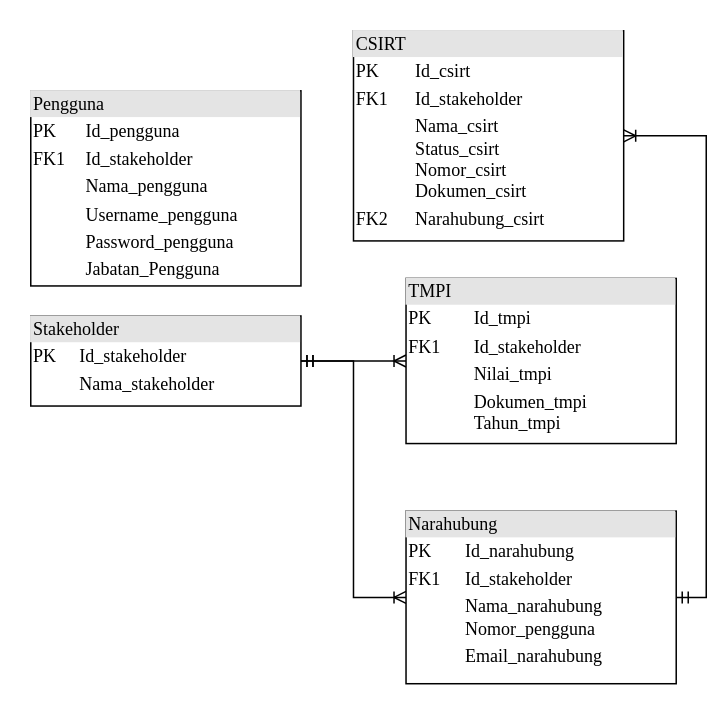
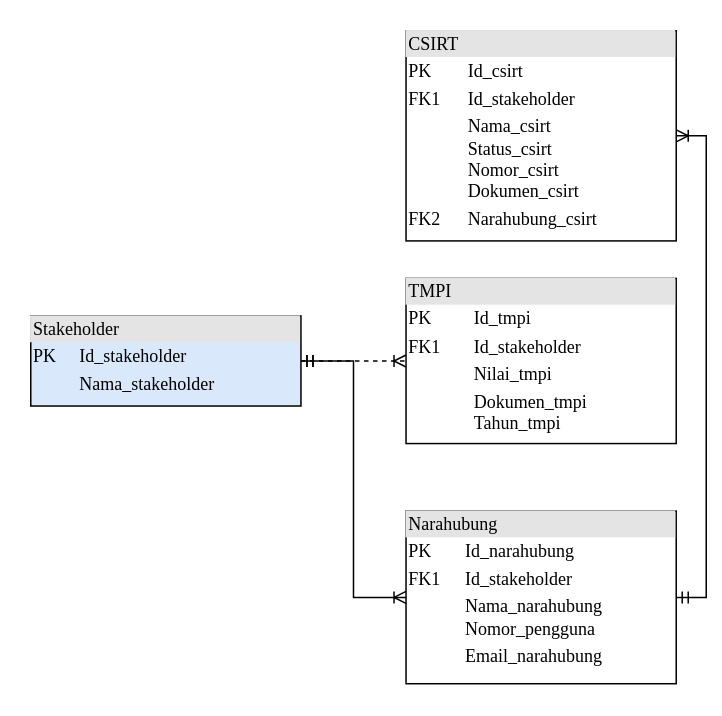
  <mxCell id="0" />
  <mxCell id="1" parent="0" />
- <mxCell id="2" style="edgeStyle=orthogonalEdgeStyle;rounded=0;orthogonalLoop=1;jettySize=auto;html=1;exitX=1;exitY=0.5;exitDx=0;exitDy=0;startArrow=ERmandOne;startFill=0;endArrow=ERoneToMany;endFill=0;" parent="1" source="4" target="7" edge="1"><mxGeometry relative="1" as="geometry" /></mxCell>
+ <mxCell id="2" style="edgeStyle=orthogonalEdgeStyle;rounded=0;orthogonalLoop=1;jettySize=auto;html=1;exitX=1;exitY=0.5;exitDx=0;exitDy=0;startArrow=ERmandOne;startFill=0;endArrow=ERoneToMany;endFill=0;dashed=1;" parent="1" source="4" target="7" edge="1"><mxGeometry relative="1" as="geometry" /></mxCell>
  <mxCell id="3" style="edgeStyle=orthogonalEdgeStyle;rounded=0;orthogonalLoop=1;jettySize=auto;html=1;exitX=1;exitY=0.5;exitDx=0;exitDy=0;entryX=0;entryY=0.5;entryDx=0;entryDy=0;startArrow=ERmandOne;startFill=0;endArrow=ERoneToMany;endFill=0;" parent="1" source="4" target="6" edge="1"><mxGeometry relative="1" as="geometry" /></mxCell>
- <mxCell id="4" value="&lt;div style=&quot;box-sizing:border-box;width:100%;background:#e4e4e4;padding:2px;&quot;&gt;Stakeholder&lt;/div&gt;&lt;table style=&quot;width:100%;font-size:1em;&quot; cellpadding=&quot;2&quot; cellspacing=&quot;0&quot;&gt;&lt;tbody&gt;&lt;tr&gt;&lt;td&gt;PK&lt;/td&gt;&lt;td&gt;Id_stakeholder&lt;/td&gt;&lt;/tr&gt;&lt;tr&gt;&lt;td&gt;&lt;/td&gt;&lt;td&gt;Nama_stakeholder&lt;/td&gt;&lt;/tr&gt;&lt;/tbody&gt;&lt;/table&gt;" style="verticalAlign=top;align=left;overflow=fill;html=1;rounded=0;shadow=0;comic=0;labelBackgroundColor=none;strokeWidth=1;fontFamily=Verdana;fontSize=12" parent="1" vertex="1"><mxGeometry x="20" y="210" width="180" height="60" as="geometry" /></mxCell>
+ <mxCell id="4" value="&lt;div style=&quot;box-sizing:border-box;width:100%;background:#e4e4e4;padding:2px;&quot;&gt;Stakeholder&lt;/div&gt;&lt;table style=&quot;width:100%;font-size:1em;&quot; cellpadding=&quot;2&quot; cellspacing=&quot;0&quot;&gt;&lt;tbody&gt;&lt;tr&gt;&lt;td&gt;PK&lt;/td&gt;&lt;td&gt;Id_stakeholder&lt;/td&gt;&lt;/tr&gt;&lt;tr&gt;&lt;td&gt;&lt;/td&gt;&lt;td&gt;Nama_stakeholder&lt;/td&gt;&lt;/tr&gt;&lt;/tbody&gt;&lt;/table&gt;" style="verticalAlign=top;align=left;overflow=fill;html=1;rounded=0;shadow=0;comic=0;labelBackgroundColor=none;strokeWidth=1;fontFamily=Verdana;fontSize=12;fillColor=#dae8fc;" parent="1" vertex="1"><mxGeometry x="20" y="210" width="180" height="60" as="geometry" /></mxCell>
  <mxCell id="5" style="edgeStyle=orthogonalEdgeStyle;rounded=0;orthogonalLoop=1;jettySize=auto;html=1;exitX=1;exitY=0.5;exitDx=0;exitDy=0;entryX=1;entryY=0.5;entryDx=0;entryDy=0;startArrow=ERmandOne;startFill=0;endArrow=ERoneToMany;endFill=0;" parent="1" source="6" target="8" edge="1"><mxGeometry relative="1" as="geometry" /></mxCell>
  <mxCell id="6" value="&lt;div style=&quot;box-sizing: border-box ; width: 100% ; background: #e4e4e4 ; padding: 2px&quot;&gt;Narahubung&lt;/div&gt;&lt;table style=&quot;width: 100% ; font-size: 1em&quot; cellpadding=&quot;2&quot; cellspacing=&quot;0&quot;&gt;&lt;tbody&gt;&lt;tr&gt;&lt;td&gt;PK&lt;/td&gt;&lt;td&gt;Id_narahubung&lt;/td&gt;&lt;/tr&gt;&lt;tr&gt;&lt;td&gt;FK1&lt;/td&gt;&lt;td&gt;Id_stakeholder&lt;/td&gt;&lt;/tr&gt;&lt;tr&gt;&lt;td&gt;&lt;/td&gt;&lt;td&gt;Nama_narahubung&lt;br&gt;Nomor_pengguna&lt;/td&gt;&lt;/tr&gt;&lt;tr&gt;&lt;td&gt;&lt;br&gt;&lt;/td&gt;&lt;td&gt;Email_narahubung&lt;/td&gt;&lt;/tr&gt;&lt;/tbody&gt;&lt;/table&gt;" style="verticalAlign=top;align=left;overflow=fill;html=1;rounded=0;shadow=0;comic=0;labelBackgroundColor=none;strokeWidth=1;fontFamily=Verdana;fontSize=12" parent="1" vertex="1"><mxGeometry x="270" y="340" width="180" height="115" as="geometry" /></mxCell>
  <mxCell id="7" value="&lt;div style=&quot;box-sizing: border-box ; width: 100% ; background: #e4e4e4 ; padding: 2px&quot;&gt;TMPI&lt;/div&gt;&lt;table style=&quot;width: 100% ; font-size: 1em&quot; cellpadding=&quot;2&quot; cellspacing=&quot;0&quot;&gt;&lt;tbody&gt;&lt;tr&gt;&lt;td&gt;PK&lt;/td&gt;&lt;td&gt;Id_tmpi&lt;/td&gt;&lt;/tr&gt;&lt;tr&gt;&lt;td&gt;FK1&lt;/td&gt;&lt;td&gt;Id_stakeholder&lt;/td&gt;&lt;/tr&gt;&lt;tr&gt;&lt;td&gt;&lt;/td&gt;&lt;td&gt;Nilai_tmpi&lt;/td&gt;&lt;/tr&gt;&lt;tr&gt;&lt;td&gt;&lt;br&gt;&lt;/td&gt;&lt;td&gt;Dokumen_tmpi&lt;br&gt;Tahun_tmpi&lt;br&gt;&lt;/td&gt;&lt;/tr&gt;&lt;/tbody&gt;&lt;/table&gt;" style="verticalAlign=top;align=left;overflow=fill;html=1;rounded=0;shadow=0;comic=0;labelBackgroundColor=none;strokeWidth=1;fontFamily=Verdana;fontSize=12" parent="1" vertex="1"><mxGeometry x="270" y="185" width="180" height="110" as="geometry" /></mxCell>
- <mxCell id="8" value="&lt;div style=&quot;box-sizing:border-box;width:100%;background:#e4e4e4;padding:2px;&quot;&gt;CSIRT&lt;/div&gt;&lt;table style=&quot;width:100%;font-size:1em;&quot; cellpadding=&quot;2&quot; cellspacing=&quot;0&quot;&gt;&lt;tbody&gt;&lt;tr&gt;&lt;td&gt;PK&lt;/td&gt;&lt;td&gt;Id_csirt&lt;/td&gt;&lt;/tr&gt;&lt;tr&gt;&lt;td&gt;FK1&lt;/td&gt;&lt;td&gt;Id_stakeholder&lt;/td&gt;&lt;/tr&gt;&lt;tr&gt;&lt;td&gt;&lt;/td&gt;&lt;td&gt;Nama_csirt&lt;br&gt;Status_csirt&lt;br&gt;Nomor_csirt&lt;br&gt;Dokumen_csirt&lt;br&gt;&lt;/td&gt;&lt;/tr&gt;&lt;tr&gt;&lt;td&gt;FK2&lt;/td&gt;&lt;td&gt;Narahubung_csirt&lt;/td&gt;&lt;/tr&gt;&lt;/tbody&gt;&lt;/table&gt;" style="verticalAlign=top;align=left;overflow=fill;html=1;rounded=0;shadow=0;comic=0;labelBackgroundColor=none;strokeWidth=1;fontFamily=Verdana;fontSize=12" parent="1" vertex="1"><mxGeometry x="235" y="20" width="180" height="140" as="geometry" /></mxCell>
- <mxCell id="9" value="&lt;div style=&quot;box-sizing: border-box ; width: 100% ; background: #e4e4e4 ; padding: 2px&quot;&gt;Pengguna&lt;/div&gt;&lt;table style=&quot;width: 100% ; font-size: 1em&quot; cellpadding=&quot;2&quot; cellspacing=&quot;0&quot;&gt;&lt;tbody&gt;&lt;tr&gt;&lt;td&gt;PK&lt;/td&gt;&lt;td&gt;Id_pengguna&lt;/td&gt;&lt;/tr&gt;&lt;tr&gt;&lt;td&gt;FK1&lt;/td&gt;&lt;td&gt;Id_stakeholder&lt;/td&gt;&lt;/tr&gt;&lt;tr&gt;&lt;td&gt;&lt;/td&gt;&lt;td&gt;Nama_pengguna&lt;/td&gt;&lt;/tr&gt;&lt;tr&gt;&lt;td&gt;&lt;br&gt;&lt;/td&gt;&lt;td&gt;Username_pengguna&lt;/td&gt;&lt;/tr&gt;&lt;tr&gt;&lt;td&gt;&lt;br&gt;&lt;/td&gt;&lt;td&gt;Password_pengguna&lt;/td&gt;&lt;/tr&gt;&lt;tr&gt;&lt;td&gt;&lt;br&gt;&lt;/td&gt;&lt;td&gt;Jabatan_Pengguna&lt;/td&gt;&lt;/tr&gt;&lt;/tbody&gt;&lt;/table&gt;" style="verticalAlign=top;align=left;overflow=fill;html=1;rounded=0;shadow=0;comic=0;labelBackgroundColor=none;strokeWidth=1;fontFamily=Verdana;fontSize=12" parent="1" vertex="1"><mxGeometry x="20" y="60" width="180" height="130" as="geometry" /></mxCell>
+ <mxCell id="8" value="&lt;div style=&quot;box-sizing:border-box;width:100%;background:#e4e4e4;padding:2px;&quot;&gt;CSIRT&lt;/div&gt;&lt;table style=&quot;width:100%;font-size:1em;&quot; cellpadding=&quot;2&quot; cellspacing=&quot;0&quot;&gt;&lt;tbody&gt;&lt;tr&gt;&lt;td&gt;PK&lt;/td&gt;&lt;td&gt;Id_csirt&lt;/td&gt;&lt;/tr&gt;&lt;tr&gt;&lt;td&gt;FK1&lt;/td&gt;&lt;td&gt;Id_stakeholder&lt;/td&gt;&lt;/tr&gt;&lt;tr&gt;&lt;td&gt;&lt;/td&gt;&lt;td&gt;Nama_csirt&lt;br&gt;Status_csirt&lt;br&gt;Nomor_csirt&lt;br&gt;Dokumen_csirt&lt;br&gt;&lt;/td&gt;&lt;/tr&gt;&lt;tr&gt;&lt;td&gt;FK2&lt;/td&gt;&lt;td&gt;Narahubung_csirt&lt;/td&gt;&lt;/tr&gt;&lt;/tbody&gt;&lt;/table&gt;" style="verticalAlign=top;align=left;overflow=fill;html=1;rounded=0;shadow=0;comic=0;labelBackgroundColor=none;strokeWidth=1;fontFamily=Verdana;fontSize=12" parent="1" vertex="1"><mxGeometry x="270" y="20" width="180" height="140" as="geometry" /></mxCell>
